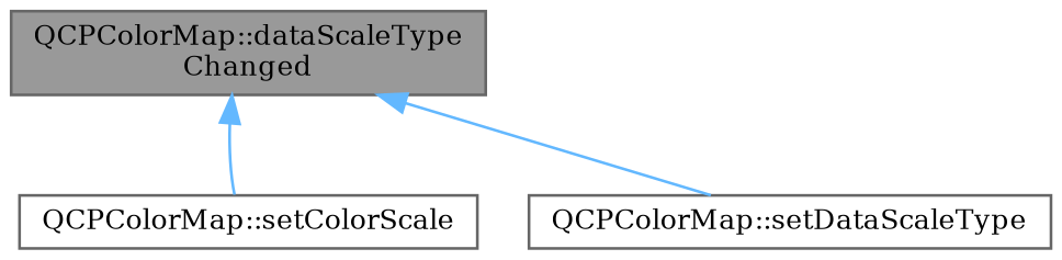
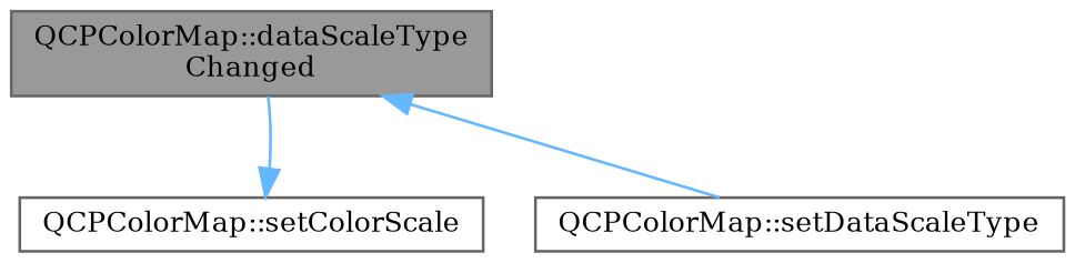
  digraph {
    fontname="DejaVu Serif"
    rankdir=TB
    node [color=grey40 fillcolor=white fontname="DejaVu Serif" fontsize=10 shape=box style=filled]
    edge [color=steelblue1 dir=back fontname="DejaVu Serif" fontsize=10 labelfontname=Helvetica labelfontsize=10 style=solid]
    n1 [color=gray40 fillcolor=grey60 fontcolor=black height=0.2 label="QCPColorMap::dataScaleType\lChanged" width=0.4]
    n2 [height=0.2 label="QCPColorMap::setColorScale" width=0.4]
    n3 [height=0.2 label="QCPColorMap::setDataScaleType" width=0.4]
-   n1 -> n2
+   n2 -> n1
    n1 -> n3
  }
